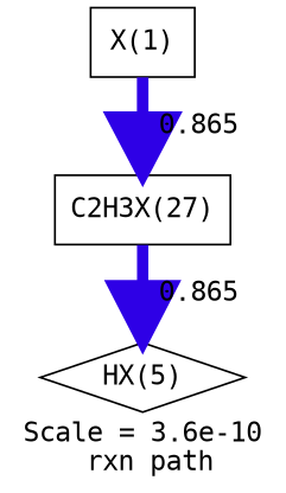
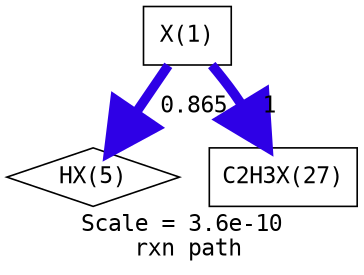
  digraph {
    fontname="DejaVu Sans Mono"
    label="Scale = 3.6e-10\l rxn path"
    node [fontname="DejaVu Sans Mono" shape=box]
    edge [fontname="DejaVu Sans Mono"]
    n1 [label="X(1)"]
    n2 [label="HX(5)" shape=diamond]
    n3 [label="C2H3X(27)"]
-   n3 -> n2 [arrowsize=2.95 color="0.7, 1.37, 0.9" label=" 0.865" style="setlinewidth(5.89)"]
-   n1 -> n3 [arrowsize=3 color="0.7, 1.5, 0.9" label=" 0.865" style="setlinewidth(6)"]
+   n1 -> n2 [arrowsize=2.95 color="0.7, 1.37, 0.9" label=" 0.865" style="setlinewidth(5.89)"]
+   n1 -> n3 [arrowsize=3 color="0.7, 1.5, 0.9" label=" 1" style="setlinewidth(6)"]
  }
